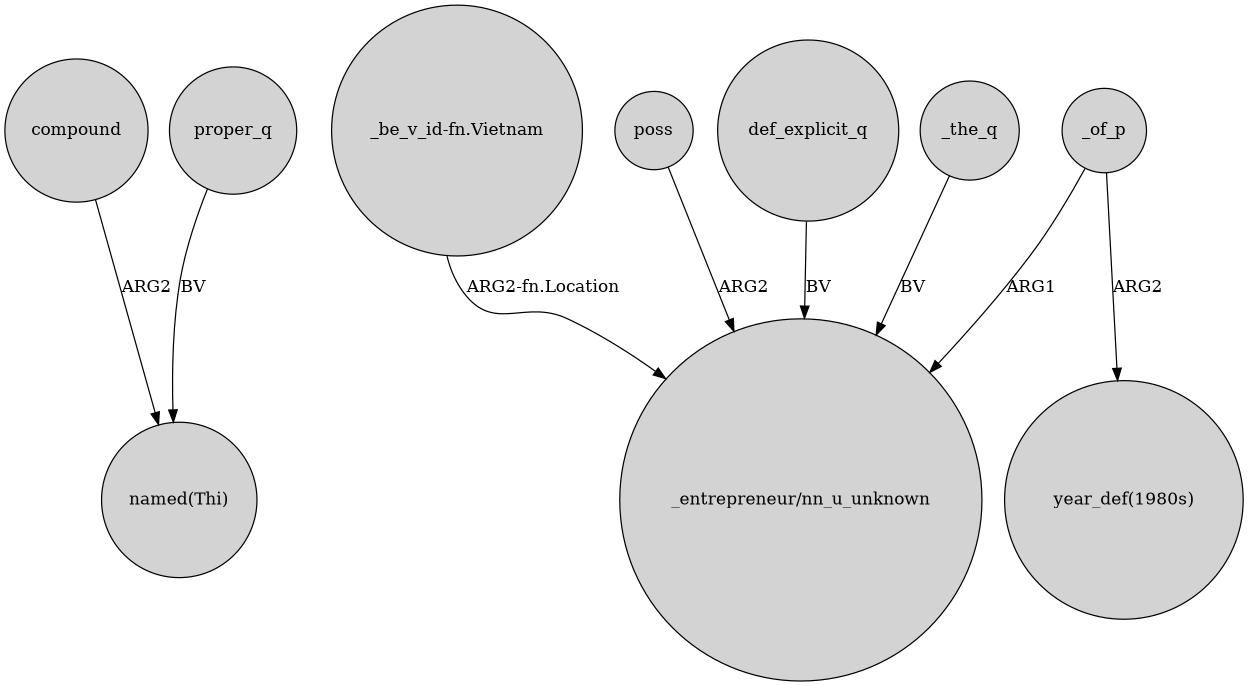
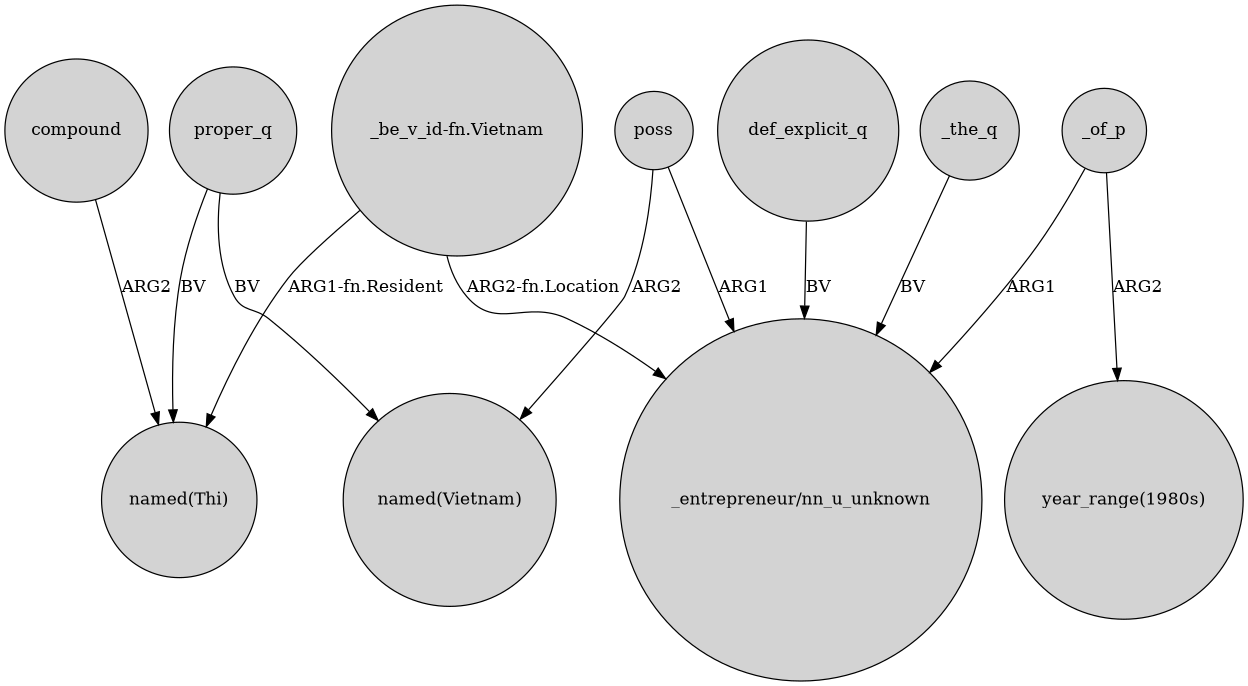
  digraph {
    node [shape=circle style=filled]
    poss
+   "named(Vietnam)"
    "_entrepreneur/nn_u_unknown"
    n4 [label="_be_v_id-fn.Vietnam"]
    "named(Thi)"
    proper_q
    compound
    def_explicit_q
    _of_p
-   "year_range(1980s)" [label="year_def(1980s)"]
+   "year_range(1980s)"
    _the_q
-   poss -> "_entrepreneur/nn_u_unknown" [label=ARG2]
+   poss -> "named(Vietnam)" [label=ARG2]
+   poss -> "_entrepreneur/nn_u_unknown" [label=ARG1]
    n4 -> "_entrepreneur/nn_u_unknown" [label="ARG2-fn.Location"]
+   n4 -> "named(Thi)" [label="ARG1-fn.Resident"]
+   proper_q -> "named(Vietnam)" [label=BV]
    proper_q -> "named(Thi)" [label=BV]
    compound -> "named(Thi)" [label=ARG2]
    def_explicit_q -> "_entrepreneur/nn_u_unknown" [label=BV]
    _of_p -> "_entrepreneur/nn_u_unknown" [label=ARG1]
    _of_p -> "year_range(1980s)" [label=ARG2]
    _the_q -> "_entrepreneur/nn_u_unknown" [label=BV]
  }
